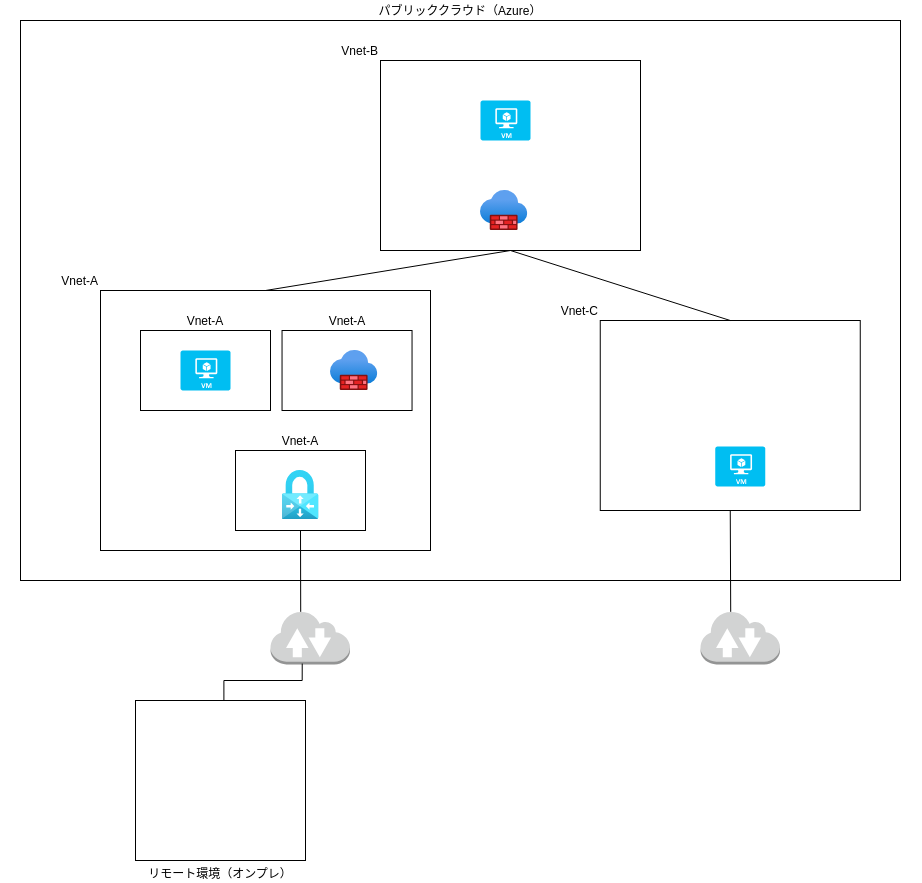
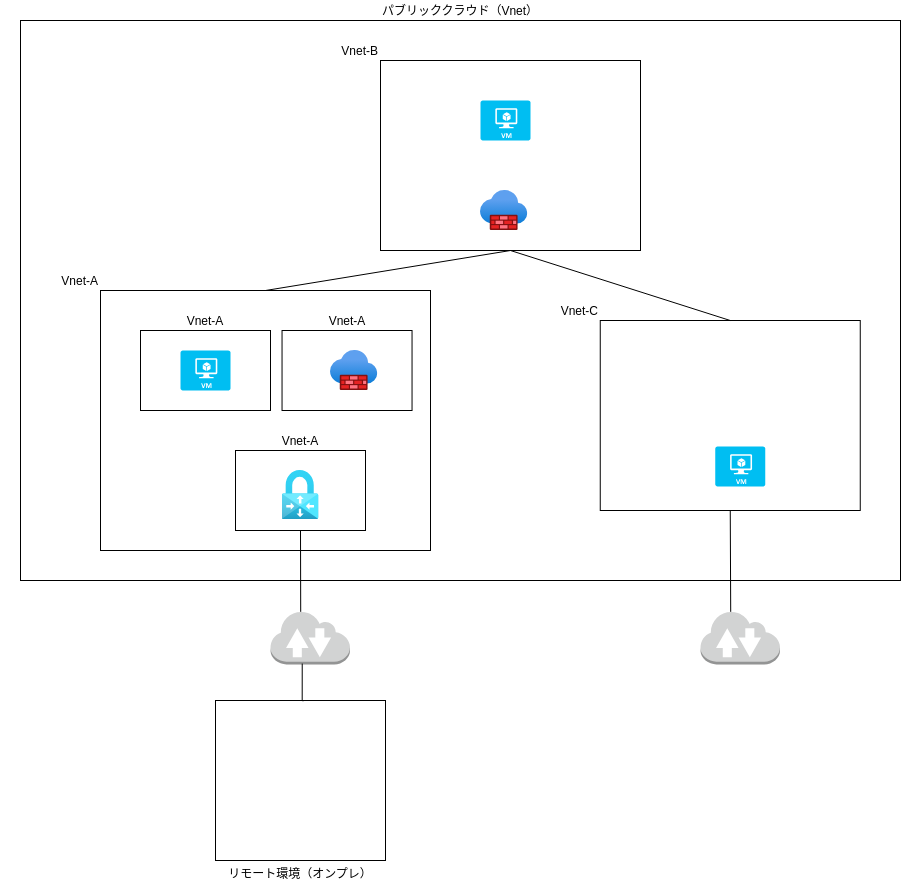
  <mxCell id="0" />
  <mxCell id="1" parent="0" />
- <mxCell id="2" value="パブリッククラウド（Azure）" style="rounded=0;whiteSpace=wrap;html=1;glass=0;shadow=0;align=center;horizontal=1;labelPosition=center;verticalLabelPosition=top;verticalAlign=bottom;" vertex="1" parent="1"><mxGeometry y="20" width="880" height="560" as="geometry" x="20" /></mxCell>
- <mxCell id="3" value="リモート環境（オンプレ）" style="rounded=0;whiteSpace=wrap;html=1;glass=0;shadow=0;align=center;horizontal=1;labelPosition=center;verticalLabelPosition=bottom;verticalAlign=top;" vertex="1" parent="1"><mxGeometry x="135" y="700" width="170" height="160" as="geometry" /></mxCell>
+ <mxCell id="2" value="パブリッククラウド（Vnet）" style="rounded=0;whiteSpace=wrap;html=1;glass=0;shadow=0;align=center;horizontal=1;labelPosition=center;verticalLabelPosition=top;verticalAlign=bottom;" vertex="1" parent="1"><mxGeometry y="20" width="880" height="560" as="geometry" x="20" /></mxCell>
+ <mxCell id="3" value="リモート環境（オンプレ）" style="rounded=0;whiteSpace=wrap;html=1;glass=0;shadow=0;align=center;horizontal=1;labelPosition=center;verticalLabelPosition=bottom;verticalAlign=top;" vertex="1" parent="1"><mxGeometry x="215" y="700" width="170" height="160" as="geometry" /></mxCell>
  <mxCell id="4" value="" style="outlineConnect=0;dashed=0;verticalLabelPosition=bottom;verticalAlign=top;align=center;html=1;shape=mxgraph.aws3.internet_2;fillColor=#D2D3D3;gradientColor=none;" vertex="1" parent="1"><mxGeometry x="270" y="610" width="79.5" height="54" as="geometry" /></mxCell>
  <mxCell id="5" style="edgeStyle=orthogonalEdgeStyle;rounded=0;orthogonalLoop=1;jettySize=auto;html=1;endArrow=none;endFill=0;exitX=0.52;exitY=0.001;exitDx=0;exitDy=0;exitPerimeter=0;entryX=0.399;entryY=0.983;entryDx=0;entryDy=0;entryPerimeter=0;" edge="1" parent="1" source="3" target="4"><mxGeometry relative="1" as="geometry"><mxPoint x="258" y="700" as="sourcePoint" /><mxPoint x="258" y="660" as="targetPoint" /></mxGeometry></mxCell>
  <mxCell id="6" value="" style="outlineConnect=0;dashed=0;verticalLabelPosition=bottom;verticalAlign=top;align=center;html=1;shape=mxgraph.aws3.internet_2;fillColor=#D2D3D3;gradientColor=none;" vertex="1" parent="1"><mxGeometry x="700" y="610" width="79.5" height="54" as="geometry" /></mxCell>
  <mxCell id="7" value="Vnet-A" style="rounded=0;whiteSpace=wrap;html=1;glass=0;shadow=0;align=right;horizontal=1;labelPosition=left;verticalLabelPosition=top;verticalAlign=bottom;" vertex="1" parent="1"><mxGeometry x="100" y="290" width="330" height="260" as="geometry" /></mxCell>
  <mxCell id="8" value="Vnet-B" style="rounded=0;whiteSpace=wrap;html=1;glass=0;shadow=0;align=right;horizontal=1;labelPosition=left;verticalLabelPosition=top;verticalAlign=bottom;" vertex="1" parent="1"><mxGeometry x="380" width="260" height="190" as="geometry" y="60" /></mxCell>
  <mxCell id="9" value="Vnet-C" style="rounded=0;whiteSpace=wrap;html=1;glass=0;shadow=0;align=right;horizontal=1;labelPosition=left;verticalLabelPosition=top;verticalAlign=bottom;" vertex="1" parent="1"><mxGeometry x="599.75" y="320" width="260" height="190" as="geometry" /></mxCell>
  <mxCell id="10" value="" style="endArrow=none;html=1;rounded=0;exitX=0.5;exitY=0;exitDx=0;exitDy=0;entryX=0.5;entryY=1;entryDx=0;entryDy=0;" edge="1" parent="1" source="7" target="8"><mxGeometry width="50" height="50" relative="1" as="geometry"><mxPoint x="360" y="380" as="sourcePoint" /><mxPoint x="510" y="250" as="targetPoint" /></mxGeometry></mxCell>
  <mxCell id="11" value="Vnet-A" style="rounded=0;whiteSpace=wrap;html=1;glass=0;shadow=0;align=center;horizontal=1;labelPosition=center;verticalLabelPosition=top;verticalAlign=bottom;" vertex="1" parent="1"><mxGeometry x="281.54" y="330" width="130" height="80" as="geometry" /></mxCell>
  <mxCell id="12" value="" style="endArrow=none;html=1;rounded=0;entryX=0.5;entryY=0;entryDx=0;entryDy=0;" edge="1" parent="1" target="9"><mxGeometry width="50" height="50" relative="1" as="geometry"><mxPoint x="510" y="250" as="sourcePoint" /><mxPoint x="512" y="256" as="targetPoint" /></mxGeometry></mxCell>
  <mxCell id="13" value="" style="image;aspect=fixed;html=1;points=[];align=center;fontSize=12;image=img/lib/azure2/networking/Firewalls.svg;" vertex="1" parent="1"><mxGeometry x="330" y="350" width="47.34" height="40" as="geometry" /></mxCell>
  <mxCell id="14" value="Vnet-A" style="rounded=0;whiteSpace=wrap;html=1;glass=0;shadow=0;align=center;horizontal=1;labelPosition=center;verticalLabelPosition=top;verticalAlign=bottom;" vertex="1" parent="1"><mxGeometry x="235" y="450" width="130" height="80" as="geometry" /></mxCell>
  <mxCell id="15" value="" style="image;aspect=fixed;html=1;points=[];align=center;fontSize=12;image=img/lib/azure2/networking/Firewalls.svg;" vertex="1" parent="1"><mxGeometry x="480" y="190" width="47.34" height="40" as="geometry" /></mxCell>
  <mxCell id="16" value="" style="image;aspect=fixed;html=1;points=[];align=center;fontSize=12;image=img/lib/azure2/networking/Virtual_Network_Gateways.svg;" vertex="1" parent="1"><mxGeometry x="281.54" y="470" width="36.92" height="49" as="geometry" /></mxCell>
  <mxCell id="17" value="" style="endArrow=none;html=1;rounded=0;exitX=0.38;exitY=0.025;exitDx=0;exitDy=0;exitPerimeter=0;" edge="1" parent="1" source="4"><mxGeometry width="50" height="50" relative="1" as="geometry"><mxPoint x="230" y="661" as="sourcePoint" /><mxPoint x="300" y="530" as="targetPoint" /></mxGeometry></mxCell>
  <mxCell id="18" value="" style="verticalLabelPosition=bottom;html=1;verticalAlign=top;align=center;strokeColor=none;fillColor=#00BEF2;shape=mxgraph.azure.virtual_machine;" vertex="1" parent="1"><mxGeometry x="480" y="100" width="50" height="40" as="geometry" /></mxCell>
  <mxCell id="19" value="" style="verticalLabelPosition=bottom;html=1;verticalAlign=top;align=center;strokeColor=none;fillColor=#00BEF2;shape=mxgraph.azure.virtual_machine;" vertex="1" parent="1"><mxGeometry x="714.75" y="446" width="50" height="40" as="geometry" /></mxCell>
  <mxCell id="20" value="Vnet-A" style="rounded=0;whiteSpace=wrap;html=1;glass=0;shadow=0;align=center;horizontal=1;labelPosition=center;verticalLabelPosition=top;verticalAlign=bottom;" vertex="1" parent="1"><mxGeometry x="140" y="330" width="130" height="80" as="geometry" /></mxCell>
  <mxCell id="21" value="" style="verticalLabelPosition=bottom;html=1;verticalAlign=top;align=center;strokeColor=none;fillColor=#00BEF2;shape=mxgraph.azure.virtual_machine;" vertex="1" parent="1"><mxGeometry x="180" y="350" width="50" height="40" as="geometry" /></mxCell>
  <mxCell id="22" value="" style="endArrow=none;html=1;rounded=0;entryX=0.38;entryY=0.025;entryDx=0;entryDy=0;entryPerimeter=0;exitX=0.5;exitY=1;exitDx=0;exitDy=0;" edge="1" parent="1" source="9" target="6"><mxGeometry width="50" height="50" relative="1" as="geometry"><mxPoint x="520" y="260" as="sourcePoint" /><mxPoint x="740" y="330" as="targetPoint" /></mxGeometry></mxCell>
